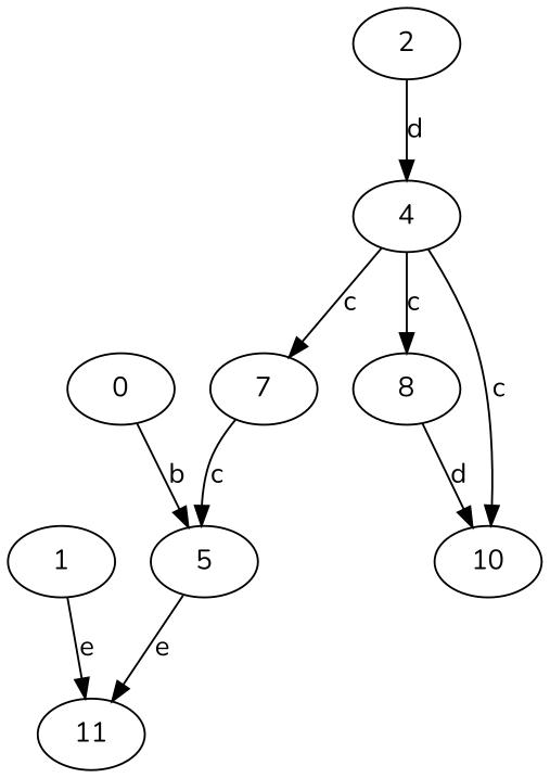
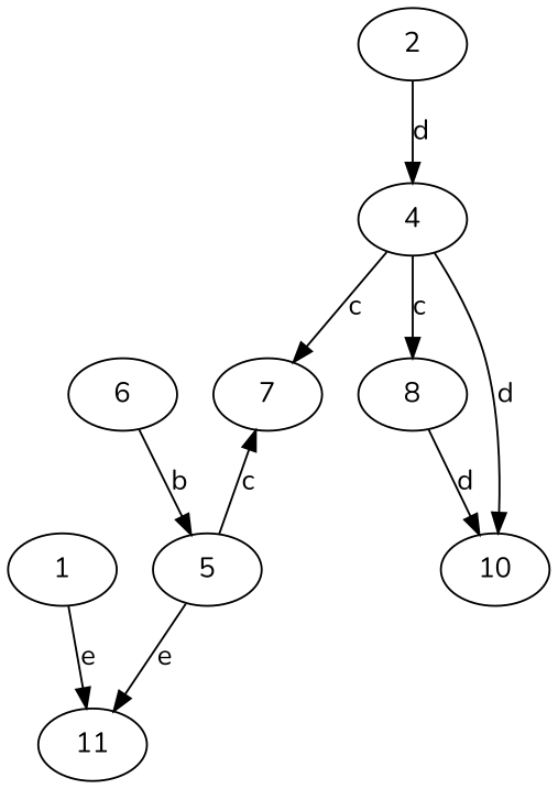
  strict digraph {
    fontname=Nunito
    node [fontname=Nunito]
    edge [fontname=Nunito]
    n1 [label=4]
    2
    7
    8
    10
-   0
+   0 [label=6]
    5
    11
    1
    n1 -> 7 [label=c]
    n1 -> 8 [label=c]
-   n1 -> 10 [label=c]
+   n1 -> 10 [label=d]
    2 -> n1 [label=d]
    8 -> 10 [label=d]
    0 -> 5 [label=b]
-   7 -> 5 [label=c]
+   5 -> 7 [label=c]
    5 -> 11 [label=e]
    1 -> 11 [label=e]
  }
